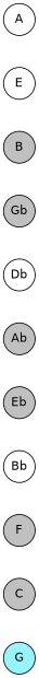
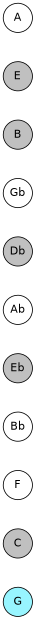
  graph {
    mindist=.1
    node [fillcolor=white fontname=Helvetica margin=0 shape=circle style=filled]
    edge [style=invis]
-   E
+   E [fillcolor=gray]
    B [fillcolor=gray]
-   Gb [fillcolor=gray]
-   Db
-   Ab [fillcolor=gray]
+   Gb
+   Db [fillcolor=gray]
+   Ab
    Eb [fillcolor=gray]
    Bb
-   F [fillcolor=gray]
+   F
    C [fillcolor=gray]
    G [fillcolor=cadetblue1]
    A
    subgraph sub_1 {
      E
      B
      Gb
      Db
      Ab
      Eb
      Bb
      F
      C
      G
      A
    }
    E -- B
    B -- Gb
    Gb -- Db
    Db -- Ab
    Ab -- Eb
    Eb -- Bb
    Bb -- F
    F -- C
    C -- G
    A -- E
  }
